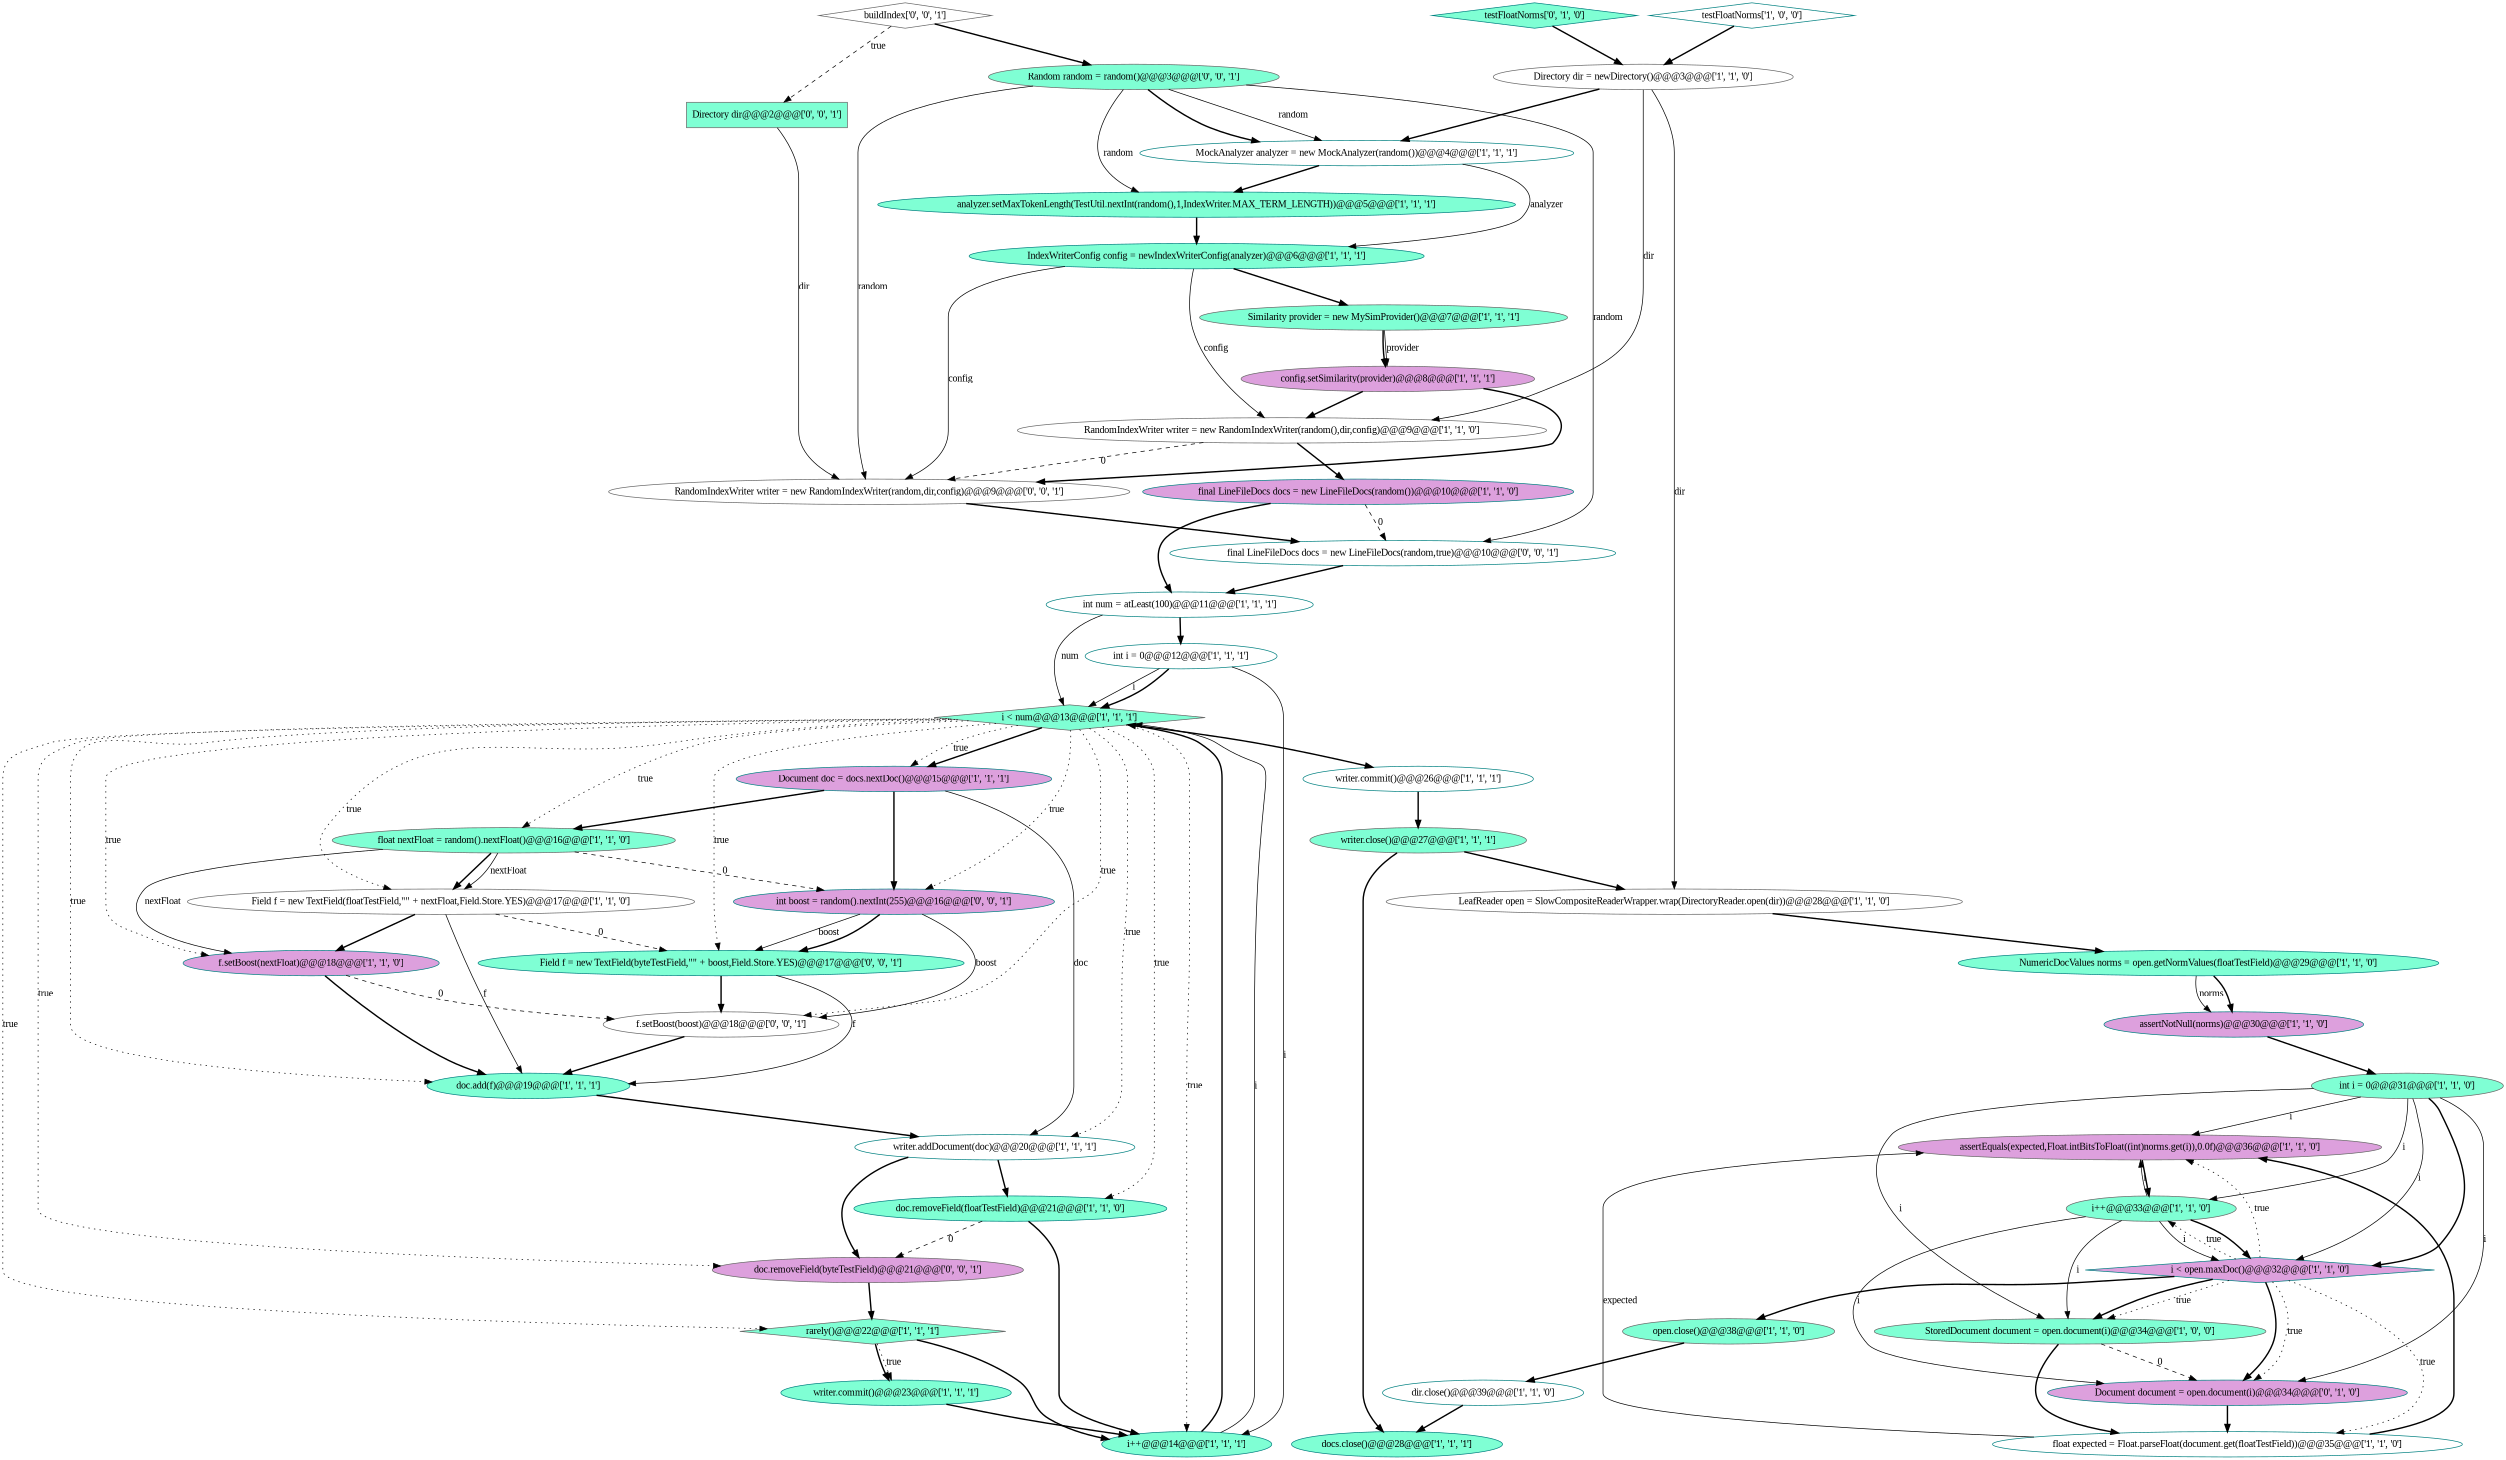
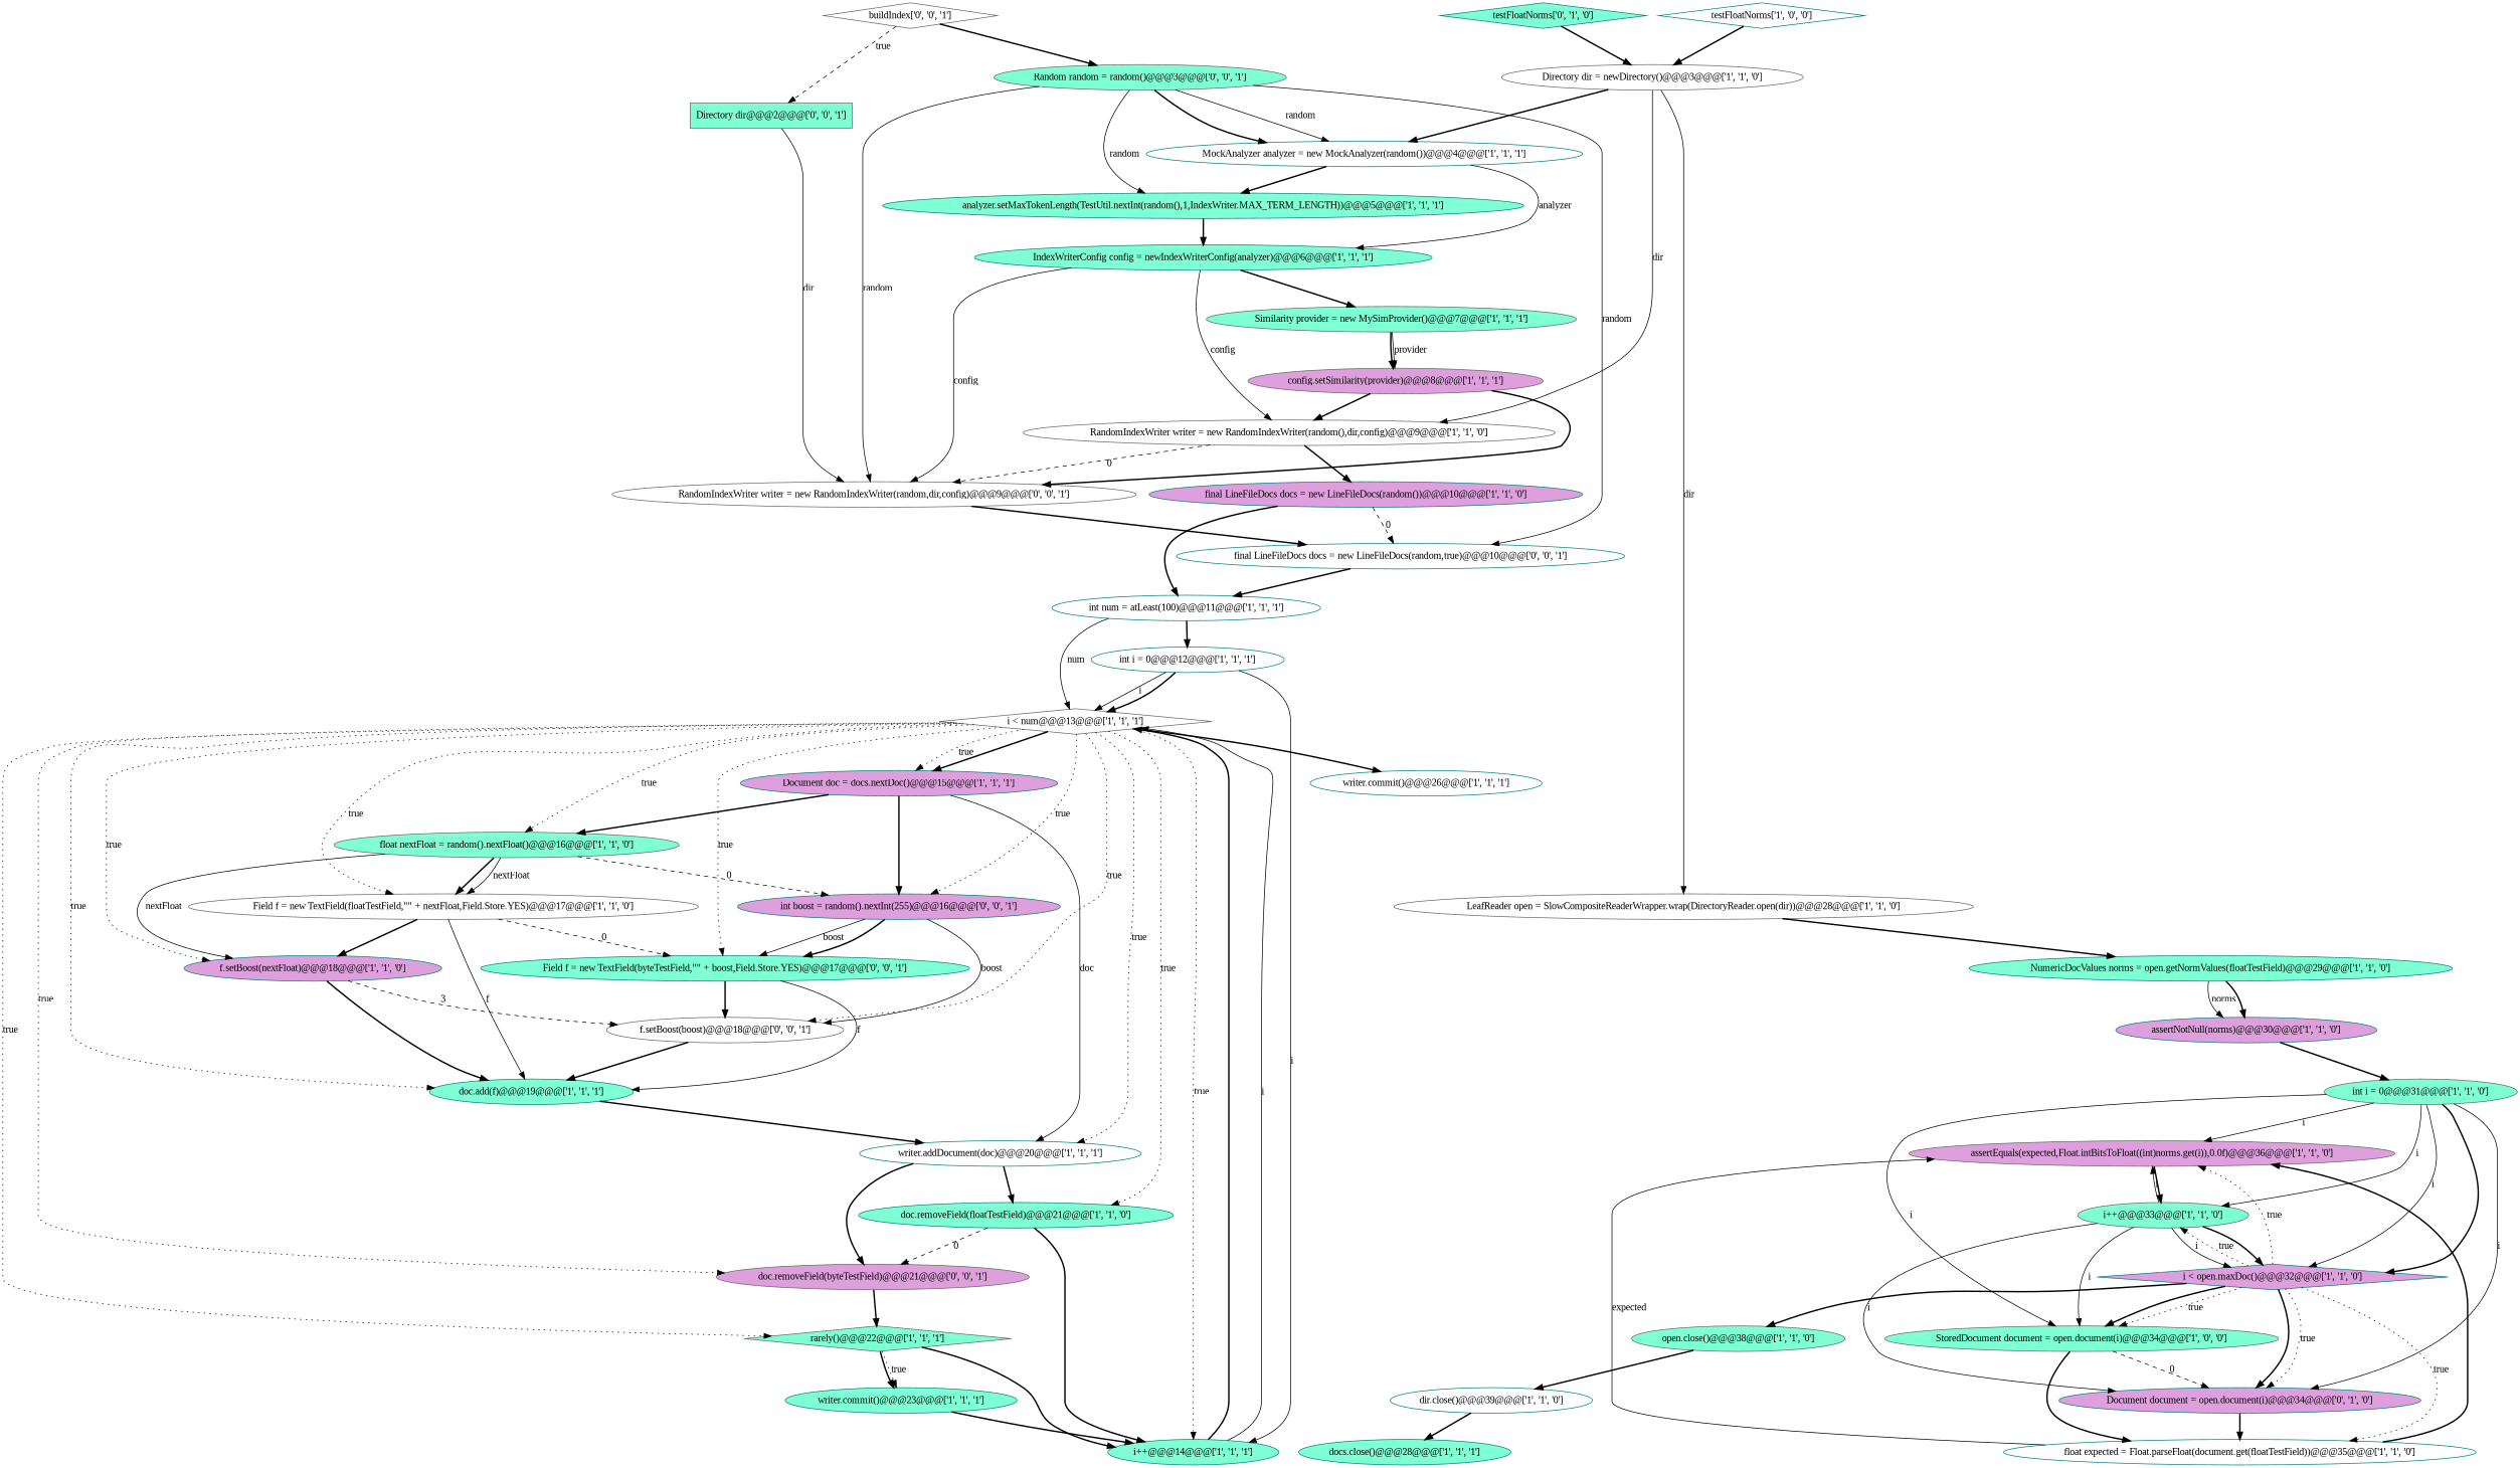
  digraph {
    fontname="Liberation Serif"
    node [color=teal fillcolor=aquamarine fontname="Liberation Serif" shape=ellipse style=filled]
    edge [fontname="Liberation Serif" style=bold]
    n1 [color=gray40 label="int i = 0@@@31@@@['1', '1', '0']"]
    n2 [color=gray40 fillcolor=plum label="assertEquals(expected,Float.intBitsToFloat((int)norms.get(i)),0.0f)@@@36@@@['1', '1', '0']"]
    n3 [fillcolor=plum label="Document document = open.document(i)@@@34@@@['0', '1', '0']"]
    n4 [fillcolor=plum label="i < open.maxDoc()@@@32@@@['1', '1', '0']" shape=diamond]
    n5 [color=gray40 label="i++@@@33@@@['1', '1', '0']"]
    n6 [color=gray40 label="StoredDocument document = open.document(i)@@@34@@@['1', '0', '0']"]
    n7 [fillcolor=white label="float expected = Float.parseFloat(document.get(floatTestField))@@@35@@@['1', '1', '0']"]
    n8 [color=gray40 label="open.close()@@@38@@@['1', '1', '0']"]
    n9 [label="doc.removeField(floatTestField)@@@21@@@['1', '1', '0']"]
    n10 [color=gray40 fillcolor=plum label="doc.removeField(byteTestField)@@@21@@@['0', '0', '1']"]
    n11 [label="i++@@@14@@@['1', '1', '1']"]
    n12 [color=gray40 label="rarely()@@@22@@@['1', '1', '1']" shape=diamond]
    n13 [label="writer.commit()@@@23@@@['1', '1', '1']"]
    n14 [color=gray40 fillcolor=white label="f.setBoost(boost)@@@18@@@['0', '0', '1']"]
    n15 [label="doc.add(f)@@@19@@@['1', '1', '1']"]
    n16 [fillcolor=white label="writer.addDocument(doc)@@@20@@@['1', '1', '1']"]
    n17 [color=gray40 fillcolor=plum label="config.setSimilarity(provider)@@@8@@@['1', '1', '1']"]
    n18 [color=gray40 fillcolor=white label="RandomIndexWriter writer = new RandomIndexWriter(random,dir,config)@@@9@@@['0', '0', '1']"]
    n19 [color=gray40 fillcolor=white label="RandomIndexWriter writer = new RandomIndexWriter(random(),dir,config)@@@9@@@['1', '1', '0']"]
    n20 [fillcolor=white label="final LineFileDocs docs = new LineFileDocs(random,true)@@@10@@@['0', '0', '1']"]
    n21 [fillcolor=plum label="final LineFileDocs docs = new LineFileDocs(random())@@@10@@@['1', '1', '0']"]
    n22 [fillcolor=white label="int num = atLeast(100)@@@11@@@['1', '1', '1']"]
-   n23 [color=gray40 label="i < num@@@13@@@['1', '1', '1']" shape=diamond]
+   n23 [color=gray40 fillcolor=white label="i < num@@@13@@@['1', '1', '1']" shape=diamond]
    n24 [fillcolor=white label="int i = 0@@@12@@@['1', '1', '1']"]
    n25 [fillcolor=white label="writer.commit()@@@26@@@['1', '1', '1']"]
    n26 [fillcolor=plum label="f.setBoost(nextFloat)@@@18@@@['1', '1', '0']"]
    n27 [label="Field f = new TextField(byteTestField,\"\" + boost,Field.Store.YES)@@@17@@@['0', '0', '1']"]
    n28 [color=gray40 fillcolor=white label="Field f = new TextField(floatTestField,\"\" + nextFloat,Field.Store.YES)@@@17@@@['1', '1', '0']"]
    n29 [fillcolor=plum label="Document doc = docs.nextDoc()@@@15@@@['1', '1', '1']"]
    n30 [color=gray40 label="float nextFloat = random().nextFloat()@@@16@@@['1', '1', '0']"]
    n31 [fillcolor=plum label="int boost = random().nextInt(255)@@@16@@@['0', '0', '1']"]
    n32 [label="IndexWriterConfig config = newIndexWriterConfig(analyzer)@@@6@@@['1', '1', '1']"]
    n33 [color=gray40 label="Similarity provider = new MySimProvider()@@@7@@@['1', '1', '1']"]
    n34 [fillcolor=plum label="assertNotNull(norms)@@@30@@@['1', '1', '0']"]
    n35 [color=gray40 fillcolor=white label="buildIndex['0', '0', '1']" shape=diamond]
    n36 [color=gray40 label="Random random = random()@@@3@@@['0', '0', '1']"]
    n37 [color=gray40 label="Directory dir@@@2@@@['0', '0', '1']" shape=box]
    n38 [fillcolor=white label="MockAnalyzer analyzer = new MockAnalyzer(random())@@@4@@@['1', '1', '1']"]
    n39 [label="analyzer.setMaxTokenLength(TestUtil.nextInt(random(),1,IndexWriter.MAX_TERM_LENGTH))@@@5@@@['1', '1', '1']"]
    n40 [label="testFloatNorms['0', '1', '0']" shape=diamond]
    n41 [color=gray40 fillcolor=white label="Directory dir = newDirectory()@@@3@@@['1', '1', '0']"]
    n42 [color=gray40 fillcolor=white label="LeafReader open = SlowCompositeReaderWrapper.wrap(DirectoryReader.open(dir))@@@28@@@['1', '1', '0']"]
    n43 [fillcolor=white label="testFloatNorms['1', '0', '0']" shape=diamond]
    n44 [label="docs.close()@@@28@@@['1', '1', '1']"]
    n45 [label="NumericDocValues norms = open.getNormValues(floatTestField)@@@29@@@['1', '1', '0']"]
-   n46 [color=gray40 label="writer.close()@@@27@@@['1', '1', '1']"]
    n47 [fillcolor=white label="dir.close()@@@39@@@['1', '1', '0']"]
    n1 -> n2 [label=i style=solid]
    n1 -> n3 [label=i style=solid]
    n1 -> n4
    n1 -> n4 [label=i style=solid]
    n1 -> n5 [label=i style=solid]
    n1 -> n6 [label=i style=solid]
    n2 -> n5
    n3 -> n7
    n4 -> n2 [label=true style=dotted]
    n4 -> n3
    n4 -> n3 [label=true style=dotted]
    n4 -> n5 [label=true style=dotted]
    n4 -> n6 [label=true style=dotted]
    n4 -> n6
    n4 -> n7 [label=true style=dotted]
    n4 -> n8
    n5 -> n2 [label=i style=solid]
    n5 -> n3 [label=i style=solid]
    n5 -> n4 [label=i style=solid]
    n5 -> n4
    n5 -> n6 [label=i style=solid]
    n6 -> n3 [label=0 style=dashed]
    n6 -> n7
    n7 -> n2
    n7 -> n2 [label=expected style=solid]
    n8 -> n47
    n9 -> n10 [label=0 style=dashed]
    n9 -> n11
    n10 -> n12
    n11 -> n23
    n11 -> n23 [label=i style=solid]
    n12 -> n11
    n12 -> n13 [label=true style=dotted]
    n12 -> n13
    n13 -> n11
    n14 -> n15
    n15 -> n16
    n16 -> n9
    n16 -> n10
    n17 -> n18
    n17 -> n19
    n18 -> n20
    n19 -> n18 [label=0 style=dashed]
    n19 -> n21
    n20 -> n22
    n21 -> n20 [label=0 style=dashed]
    n21 -> n22
    n22 -> n23 [label=num style=solid]
    n22 -> n24
    n23 -> n9 [label=true style=dotted]
    n23 -> n10 [label=true style=dotted]
    n23 -> n11 [label=true style=dotted]
    n23 -> n12 [label=true style=dotted]
    n23 -> n14 [label=true style=dotted]
    n23 -> n15 [label=true style=dotted]
    n23 -> n16 [label=true style=dotted]
    n23 -> n25
    n23 -> n26 [label=true style=dotted]
    n23 -> n27 [label=true style=dotted]
    n23 -> n28 [label=true style=dotted]
    n23 -> n29
    n23 -> n29 [label=true style=dotted]
    n23 -> n30 [label=true style=dotted]
    n23 -> n31 [label=true style=dotted]
    n24 -> n11 [label=i style=solid]
    n24 -> n23 [label=i style=solid]
    n24 -> n23
-   n25 -> n46
-   n26 -> n14 [label=0 style=dashed]
+   n26 -> n14 [label=3 style=dashed]
    n26 -> n15
    n27 -> n14
    n27 -> n15 [label=f style=solid]
    n28 -> n15 [label=f style=solid]
    n28 -> n26
    n28 -> n27 [label=0 style=dashed]
    n29 -> n16 [label=doc style=solid]
    n29 -> n30
    n29 -> n31
    n30 -> n26 [label=nextFloat style=solid]
    n30 -> n28
    n30 -> n28 [label=nextFloat style=solid]
    n30 -> n31 [label=0 style=dashed]
    n31 -> n14 [label=boost style=solid]
    n31 -> n27 [label=boost style=solid]
    n31 -> n27
    n32 -> n18 [label=config style=solid]
    n32 -> n19 [label=config style=solid]
    n32 -> n33
    n33 -> n17
    n33 -> n17 [label=provider style=solid]
    n34 -> n1
    n35 -> n36
    n35 -> n37 [label=true style=dashed]
    n36 -> n18 [label=random style=solid]
    n36 -> n20 [label=random style=solid]
    n36 -> n38 [label=random style=solid]
    n36 -> n38
    n36 -> n39 [label=random style=solid]
    n37 -> n18 [label=dir style=solid]
    n38 -> n32 [label=analyzer style=solid]
    n38 -> n39
    n39 -> n32
    n40 -> n41
    n41 -> n19 [label=dir style=solid]
    n41 -> n38
    n41 -> n42 [label=dir style=solid]
    n42 -> n45
    n43 -> n41
    n45 -> n34 [label=norms style=solid]
    n45 -> n34
-   n46 -> n42
-   n46 -> n44
    n47 -> n44
  }
